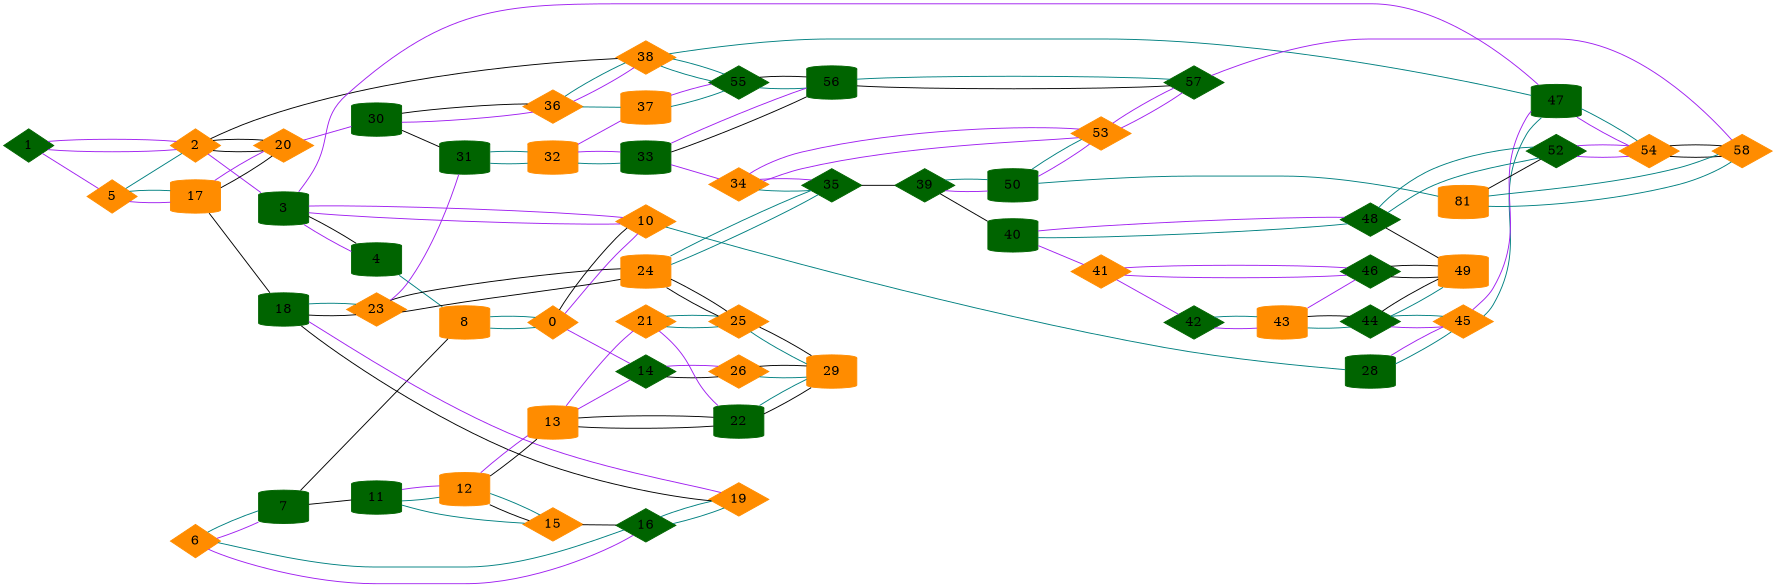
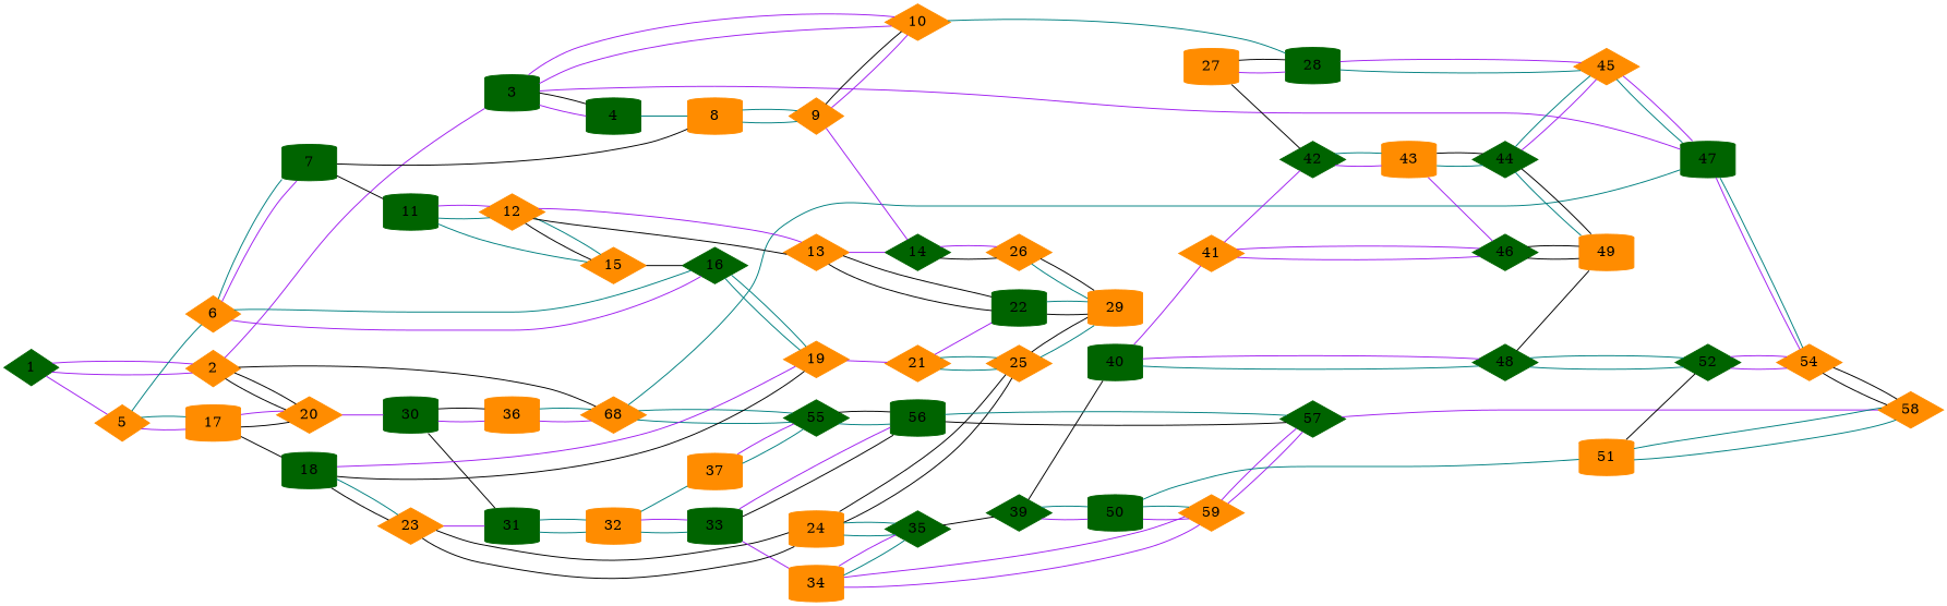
  graph {
    rankdir=LR
    node [color=darkorange shape=diamond style=filled]
    edge [color=purple]
    1 [color=darkgreen]
    2
    5
    3 [color=darkgreen shape=cylinder]
    20
-   38
+   38 [label=68]
    6
    17 [shape=cylinder]
    4 [color=darkgreen shape=cylinder]
    10
    47 [color=darkgreen shape=cylinder]
    30 [color=darkgreen shape=cylinder]
    55 [color=darkgreen]
    8 [shape=cylinder]
    28 [color=darkgreen shape=cylinder]
    54
-   9 [label=0]
+   9
    7 [color=darkgreen shape=cylinder]
    16 [color=darkgreen]
    18 [color=darkgreen shape=cylinder]
    11 [color=darkgreen shape=cylinder]
    19
-   12 [shape=cylinder]
+   12
    15
    14 [color=darkgreen]
    26
    45
-   13 [shape=cylinder]
+   13
    22 [color=darkgreen shape=cylinder]
    29 [shape=cylinder]
    21
    23
    24 [shape=cylinder]
    31 [color=darkgreen shape=cylinder]
    25
-   36
+   36 [shape=cylinder]
    35 [color=darkgreen]
    32 [shape=cylinder]
    39 [color=darkgreen]
+   27 [shape=cylinder]
    42 [color=darkgreen]
    43 [shape=cylinder]
    37 [shape=cylinder]
    33 [color=darkgreen shape=cylinder]
-   34
+   34 [shape=cylinder]
    56 [color=darkgreen shape=cylinder]
-   53
+   53 [label=59]
    57 [color=darkgreen]
    40 [color=darkgreen shape=cylinder]
    50 [color=darkgreen shape=cylinder]
    41
    48 [color=darkgreen]
-   51 [shape=cylinder label=81]
+   51 [shape=cylinder]
    46 [color=darkgreen]
    49 [shape=cylinder]
    52 [color=darkgreen]
    44 [color=darkgreen]
    58
    1 -- 2
    1 -- 2
    1 -- 5
    2 -- 3
    2 -- 20 [color=black]
    2 -- 20 [color=black]
    2 -- 38 [color=black]
-   5 -- 2 [color=teal]
+   5 -- 6 [color=teal]
    5 -- 17
    5 -- 17 [color=teal]
    3 -- 4
    3 -- 4 [color=black]
    3 -- 10
    3 -- 10
    3 -- 47
    20 -- 30
    38 -- 47 [color=teal]
    38 -- 55 [color=teal]
    38 -- 55 [color=teal]
    6 -- 7
    6 -- 7 [color=teal]
    6 -- 16
    6 -- 16 [color=teal]
    17 -- 20 [color=black]
    17 -- 20
    17 -- 18 [color=black]
    4 -- 8 [color=teal]
    10 -- 28 [color=teal]
    47 -- 54
    47 -- 54 [color=teal]
    30 -- 31 [color=black]
    30 -- 36
    30 -- 36 [color=black]
    55 -- 56 [color=teal]
    55 -- 56 [color=black]
    8 -- 9 [color=teal]
    8 -- 9 [color=teal]
    28 -- 45 [color=teal]
    28 -- 45
    54 -- 58 [color=black]
    54 -- 58 [color=black]
    9 -- 10
    9 -- 10 [color=black]
    9 -- 14
    7 -- 8 [color=black]
    7 -- 11 [color=black]
    16 -- 19 [color=teal]
    16 -- 19 [color=teal]
    18 -- 19 [color=black]
    18 -- 19
    18 -- 23 [color=black]
    18 -- 23 [color=teal]
    11 -- 12 [color=teal]
    11 -- 12
    11 -- 15 [color=teal]
-   13 -- 21
+   19 -- 21
    12 -- 15 [color=black]
    12 -- 15 [color=teal]
    12 -- 13 [color=black]
    12 -- 13
    15 -- 16 [color=black]
    14 -- 26 [color=black]
    14 -- 26
    26 -- 29 [color=teal]
    26 -- 29 [color=black]
    45 -- 47 [color=teal]
    45 -- 47
    13 -- 14
    13 -- 22 [color=black]
    13 -- 22 [color=black]
    22 -- 29 [color=black]
    22 -- 29 [color=teal]
    21 -- 22
    21 -- 25 [color=teal]
    21 -- 25 [color=teal]
    23 -- 24 [color=black]
    23 -- 24 [color=black]
    23 -- 31
    24 -- 25 [color=black]
    24 -- 25 [color=black]
    24 -- 35 [color=teal]
    24 -- 35 [color=teal]
    31 -- 32 [color=teal]
    31 -- 32 [color=teal]
    25 -- 29 [color=teal]
    25 -- 29 [color=black]
    36 -- 38
    36 -- 38 [color=teal]
-   36 -- 37 [color=teal]
    35 -- 39 [color=black]
-   32 -- 37
+   32 -- 37 [color=teal]
    32 -- 33 [color=teal]
    32 -- 33
    39 -- 40 [color=black]
    39 -- 50
    39 -- 50 [color=teal]
+   27 -- 28
+   27 -- 28 [color=black]
+   27 -- 42 [color=black]
    42 -- 43
    42 -- 43 [color=teal]
    43 -- 46
    43 -- 44 [color=teal]
    43 -- 44 [color=black]
    37 -- 55 [color=teal]
    37 -- 55
    33 -- 34
    33 -- 56 [color=black]
    33 -- 56
    34 -- 35 [color=teal]
    34 -- 35
    34 -- 53
    34 -- 53
    56 -- 57 [color=black]
    56 -- 57 [color=teal]
    53 -- 57
    53 -- 57
    57 -- 58
    40 -- 41
    40 -- 48 [color=teal]
    40 -- 48
    50 -- 53
    50 -- 53 [color=teal]
    50 -- 51 [color=teal]
    41 -- 42
    41 -- 46
    41 -- 46
    48 -- 49 [color=black]
    48 -- 52 [color=teal]
    48 -- 52 [color=teal]
    51 -- 52 [color=black]
    51 -- 58 [color=teal]
    51 -- 58 [color=teal]
    46 -- 49 [color=black]
    46 -- 49 [color=black]
    52 -- 54
    52 -- 54
    44 -- 45
    44 -- 45 [color=teal]
    44 -- 49 [color=teal]
    44 -- 49 [color=black]
  }
